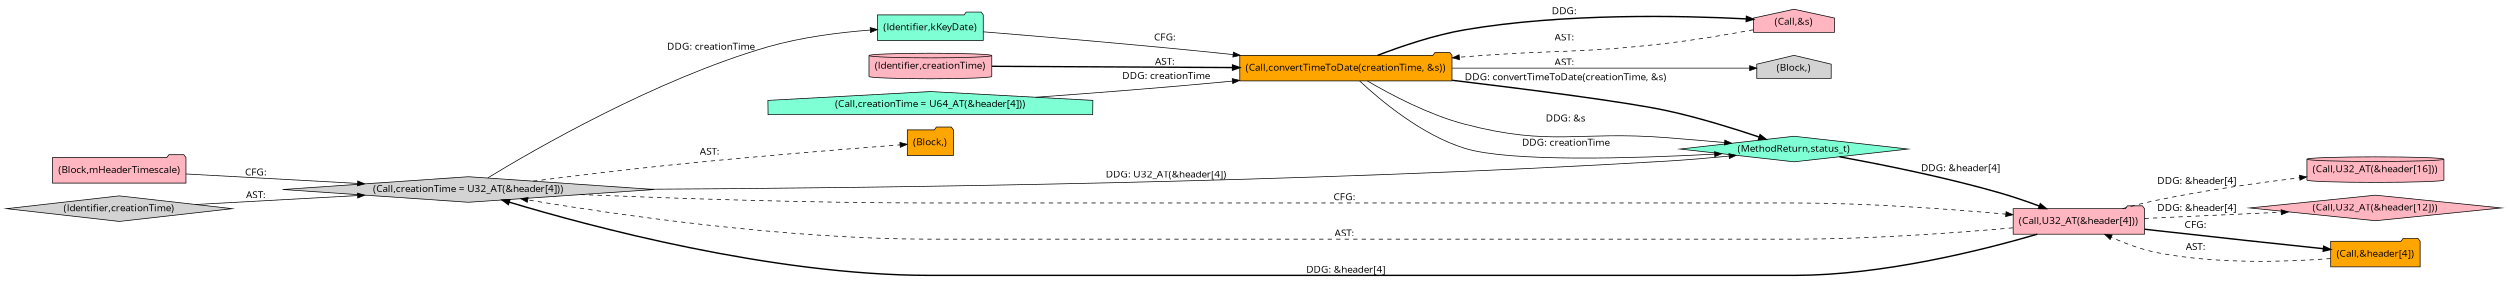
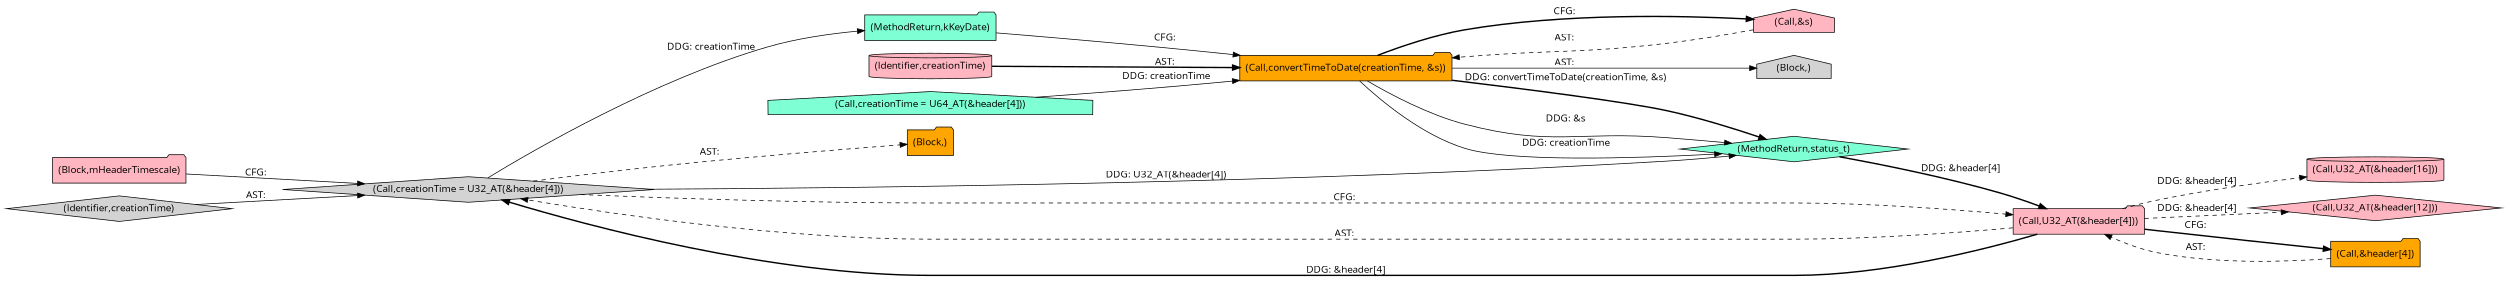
  digraph {
    fontname="Open Sans"
    rankdir=LR
    node [fillcolor=lightpink fontname="Open Sans" shape=folder style=filled]
    edge [fontname="Open Sans" style=solid]
    n1 [fillcolor=lightgrey label="(Call,creationTime = U32_AT(&header[4]))" shape=diamond]
    n2 [label="(Call,U32_AT(&header[4]))"]
    n3 [fillcolor=orange label="(Block,)"]
    n4 [fillcolor=aquamarine label="(MethodReturn,status_t)" shape=diamond]
-   n5 [fillcolor=aquamarine label="(Identifier,kKeyDate)"]
+   n5 [fillcolor=aquamarine label="(MethodReturn,kKeyDate)"]
    n6 [label="(Call,U32_AT(&header[16]))" shape=cylinder]
    n7 [label="(Call,U32_AT(&header[12]))" shape=diamond]
    n8 [fillcolor=orange label="(Call,&header[4])"]
    n9 [fillcolor=orange label="(Call,convertTimeToDate(creationTime, &s))"]
    n10 [label="(Call,&s)" shape=house]
    n11 [fillcolor=lightgrey label="(Block,)" shape=house]
    n12 [label="(Block,mHeaderTimescale)"]
    n13 [label="(Identifier,creationTime)" shape=cylinder]
    n14 [fillcolor=aquamarine label="(Call,creationTime = U64_AT(&header[4]))" shape=house]
    n15 [fillcolor=lightgrey label="(Identifier,creationTime)" shape=diamond]
    n1 -> n2 [label="CFG: " style=dashed]
    n1 -> n3 [label="AST: " style=dashed]
    n1 -> n4 [label="DDG: U32_AT(&header[4])"]
    n1 -> n5 [label="DDG: creationTime"]
    n2 -> n1 [label="AST: " style=dashed]
    n2 -> n1 [label="DDG: &header[4]" style=bold]
    n2 -> n6 [label="DDG: &header[4]" style=dashed]
    n2 -> n7 [label="DDG: &header[4]" style=dashed]
    n2 -> n8 [label="CFG: " style=bold]
    n4 -> n2 [label="DDG: &header[4]" style=bold]
    n5 -> n9 [label="CFG: "]
    n8 -> n2 [label="AST: " style=dashed]
    n9 -> n4 [label="DDG: creationTime"]
    n9 -> n4 [label="DDG: convertTimeToDate(creationTime, &s)" style=bold]
    n9 -> n4 [label="DDG: &s"]
-   n9 -> n10 [label="DDG: " style=bold]
+   n9 -> n10 [label="CFG: " style=bold]
    n9 -> n11 [label="AST: "]
    n10 -> n9 [label="AST: " style=dashed]
    n12 -> n1 [label="CFG: "]
    n13 -> n9 [label="AST: " style=bold]
    n14 -> n9 [label="DDG: creationTime"]
    n15 -> n1 [label="AST: "]
  }
